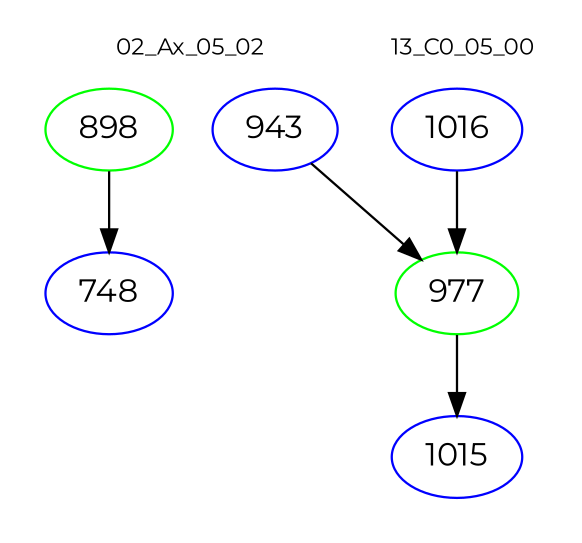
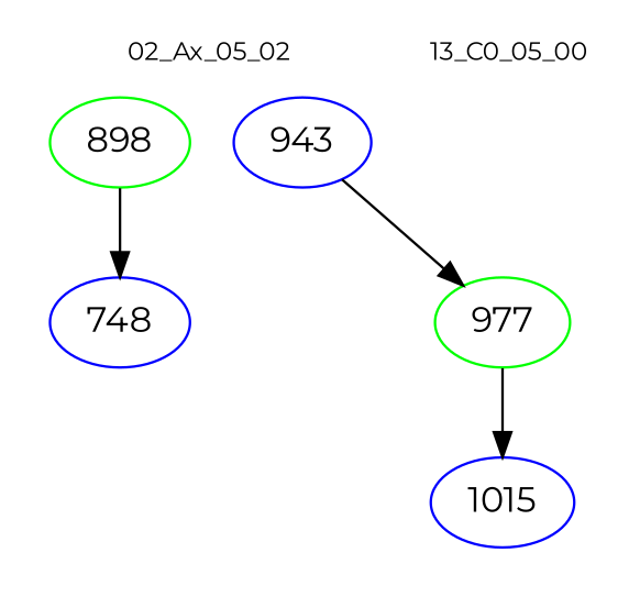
  digraph {
    fontname=Montserrat
    node [color=blue fontname=Montserrat]
    edge [color=black fontname=Montserrat]
    n1 [label=943]
    n2 [color=green label=898]
    n3 [label=748]
-   n4 [label=1016]
    n5 [color=green label=977]
    n6 [label=1015]
    subgraph cluster_1 {
      color=white
      fontsize=10
      label="02_Ax_05_02"
      n1
      n2
      n3
    }
    subgraph cluster_2 {
      color=white
      fontsize=10
      label="13_C0_05_00"
-     n4
      n5
      n6
    }
    n1 -> n5
    n2 -> n3
-   n4 -> n5
    n5 -> n6
  }
